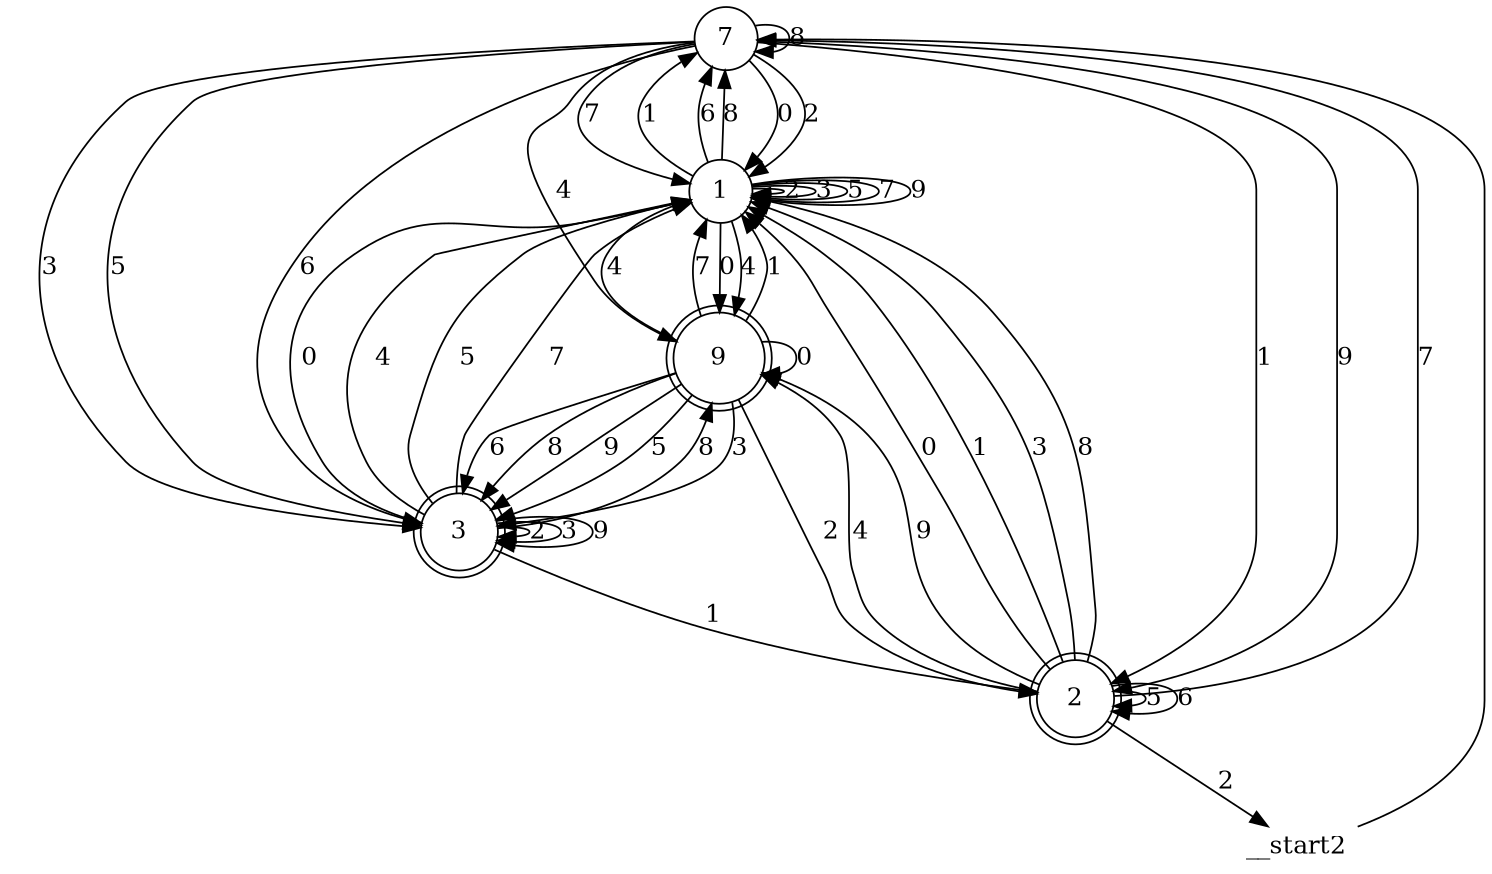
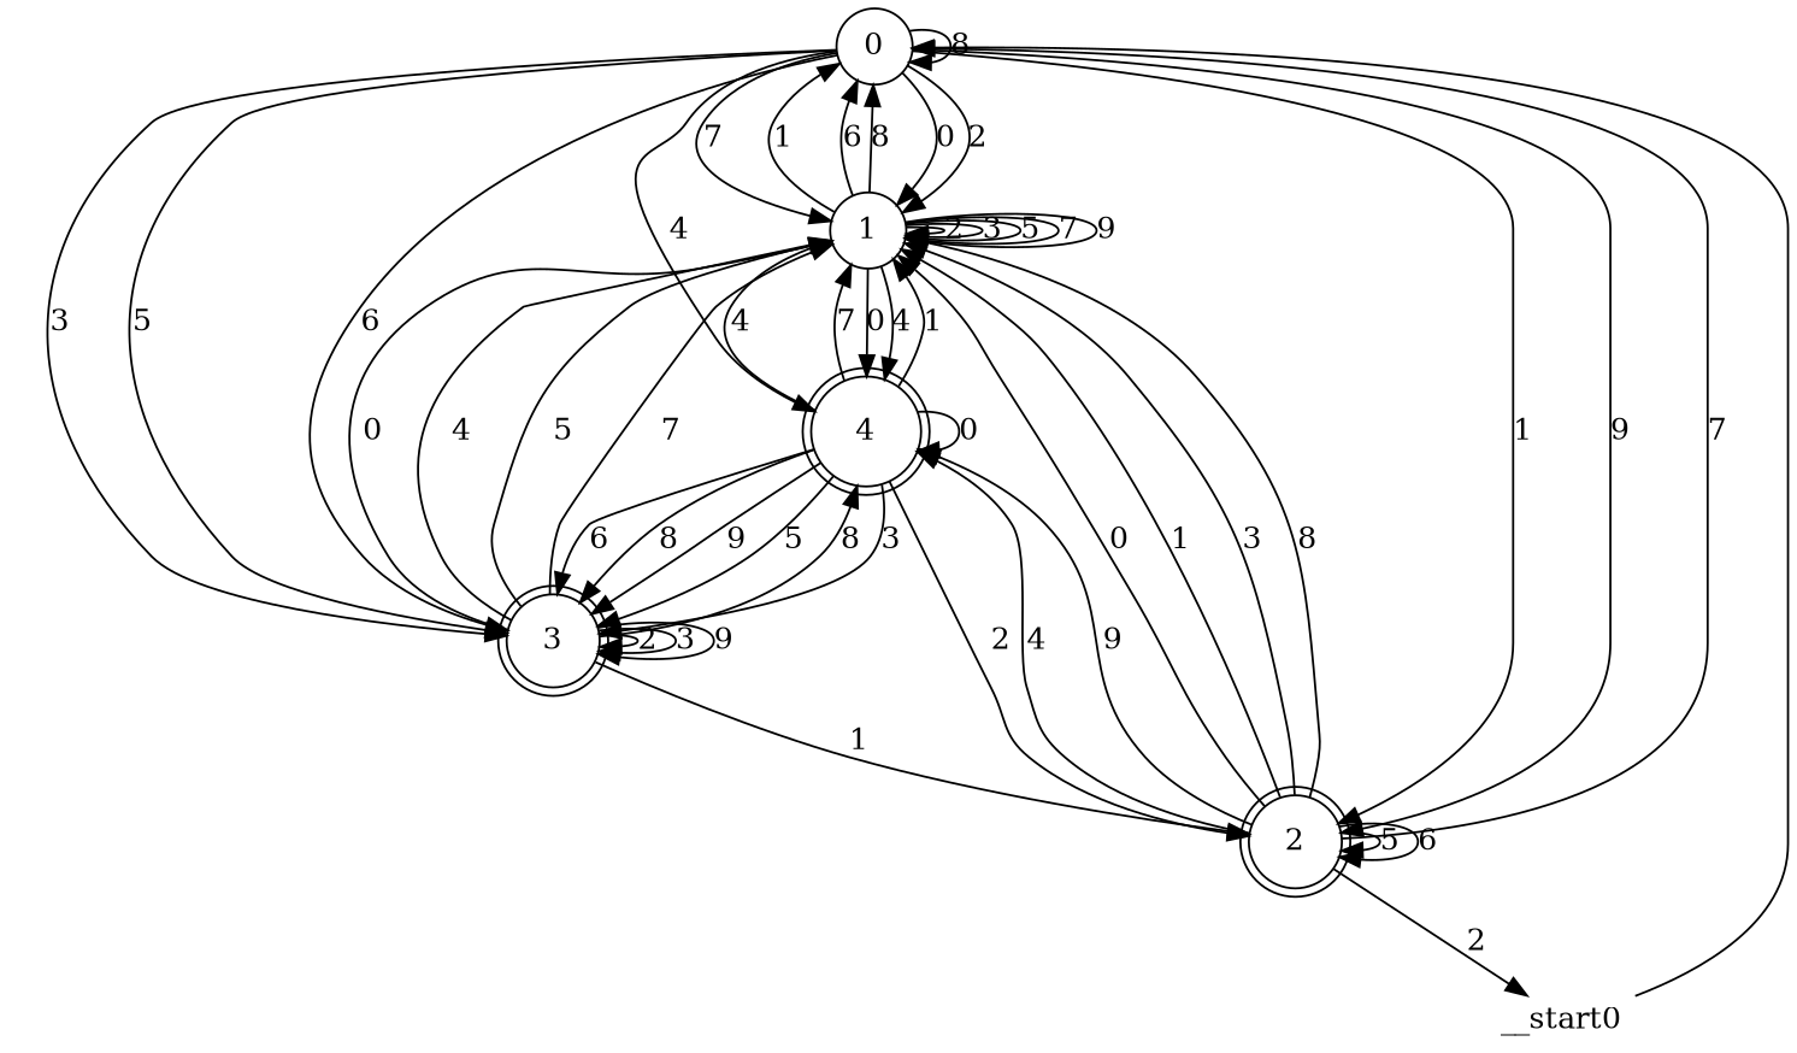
  digraph {
    node [shape=doublecircle]
-   n1 [label=7 shape=circle]
+   n1 [label=0 shape=circle]
    n2 [label=1 shape=circle]
    n3 [label=2]
    n4 [label=3]
-   n5 [label=9]
-   __start0 [height=0 shape=none width=0 label=__start2]
+   n5 [label=4]
+   __start0 [height=0 shape=none width=0]
    n1 -> n1 [label=8]
    n1 -> n2 [label=0]
    n1 -> n2 [label=2]
    n1 -> n2 [label=7]
    n1 -> n3 [label=1]
    n1 -> n3 [label=9]
    n1 -> n4 [label=3]
    n1 -> n4 [label=5]
    n1 -> n4 [label=6]
    n1 -> n5 [label=4]
    n2 -> n1 [label=1]
    n2 -> n1 [label=6]
    n2 -> n1 [label=8]
    n2 -> n2 [label=2]
    n2 -> n2 [label=3]
    n2 -> n2 [label=5]
    n2 -> n2 [label=7]
    n2 -> n2 [label=9]
    n2 -> n5 [label=0]
    n2 -> n5 [label=4]
    n3 -> n1 [label=7]
    n3 -> n2 [label=0]
    n3 -> n2 [label=1]
    n3 -> n2 [label=3]
    n3 -> n2 [label=8]
    n3 -> n3 [label=5]
    n3 -> n3 [label=6]
    n3 -> n5 [label=4]
    n3 -> n5 [label=9]
    n3 -> __start0 [label=2]
    n4 -> n2 [label=0]
    n4 -> n2 [label=4]
    n4 -> n2 [label=5]
    n4 -> n2 [label=7]
    n4 -> n3 [label=1]
    n4 -> n4 [label=2]
    n4 -> n4 [label=3]
    n4 -> n4 [label=9]
    n4 -> n5 [label=8]
    n5 -> n2 [label=1]
    n5 -> n2 [label=4]
    n5 -> n2 [label=7]
    n5 -> n3 [label=2]
    n5 -> n4 [label=3]
    n5 -> n4 [label=5]
    n5 -> n4 [label=6]
    n5 -> n4 [label=8]
    n5 -> n4 [label=9]
    n5 -> n5 [label=0]
    __start0 -> n1
  }
